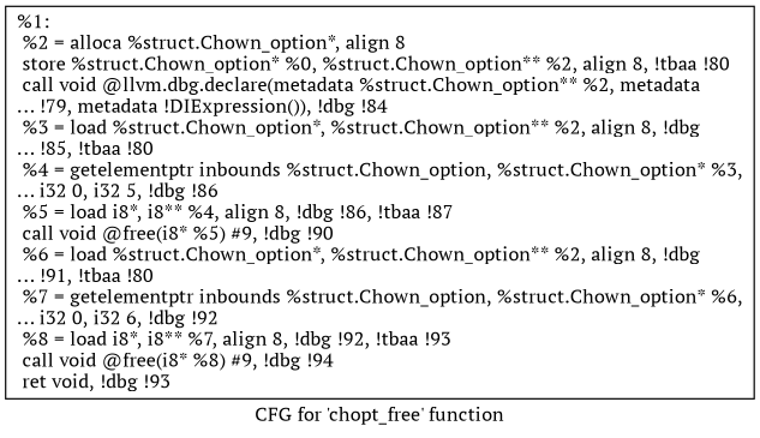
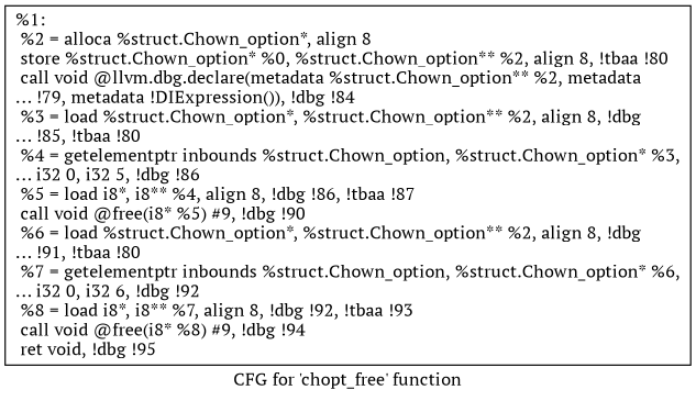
  digraph {
    label="CFG for 'chopt_free' function"
    fontname="PT Serif"
-   n1 [label="{%1:\l  %2 = alloca %struct.Chown_option*, align 8\l  store %struct.Chown_option* %0, %struct.Chown_option** %2, align 8, !tbaa !80\l  call void @llvm.dbg.declare(metadata %struct.Chown_option** %2, metadata\l... !79, metadata !DIExpression()), !dbg !84\l  %3 = load %struct.Chown_option*, %struct.Chown_option** %2, align 8, !dbg\l... !85, !tbaa !80\l  %4 = getelementptr inbounds %struct.Chown_option, %struct.Chown_option* %3,\l... i32 0, i32 5, !dbg !86\l  %5 = load i8*, i8** %4, align 8, !dbg !86, !tbaa !87\l  call void @free(i8* %5) #9, !dbg !90\l  %6 = load %struct.Chown_option*, %struct.Chown_option** %2, align 8, !dbg\l... !91, !tbaa !80\l  %7 = getelementptr inbounds %struct.Chown_option, %struct.Chown_option* %6,\l... i32 0, i32 6, !dbg !92\l  %8 = load i8*, i8** %7, align 8, !dbg !92, !tbaa !93\l  call void @free(i8* %8) #9, !dbg !94\l  ret void, !dbg !93\l}" shape=record fontname="PT Serif"]
+   n1 [label="{%1:\l  %2 = alloca %struct.Chown_option*, align 8\l  store %struct.Chown_option* %0, %struct.Chown_option** %2, align 8, !tbaa !80\l  call void @llvm.dbg.declare(metadata %struct.Chown_option** %2, metadata\l... !79, metadata !DIExpression()), !dbg !84\l  %3 = load %struct.Chown_option*, %struct.Chown_option** %2, align 8, !dbg\l... !85, !tbaa !80\l  %4 = getelementptr inbounds %struct.Chown_option, %struct.Chown_option* %3,\l... i32 0, i32 5, !dbg !86\l  %5 = load i8*, i8** %4, align 8, !dbg !86, !tbaa !87\l  call void @free(i8* %5) #9, !dbg !90\l  %6 = load %struct.Chown_option*, %struct.Chown_option** %2, align 8, !dbg\l... !91, !tbaa !80\l  %7 = getelementptr inbounds %struct.Chown_option, %struct.Chown_option* %6,\l... i32 0, i32 6, !dbg !92\l  %8 = load i8*, i8** %7, align 8, !dbg !92, !tbaa !93\l  call void @free(i8* %8) #9, !dbg !94\l  ret void, !dbg !95\l}" shape=record fontname="PT Serif"]
  }
